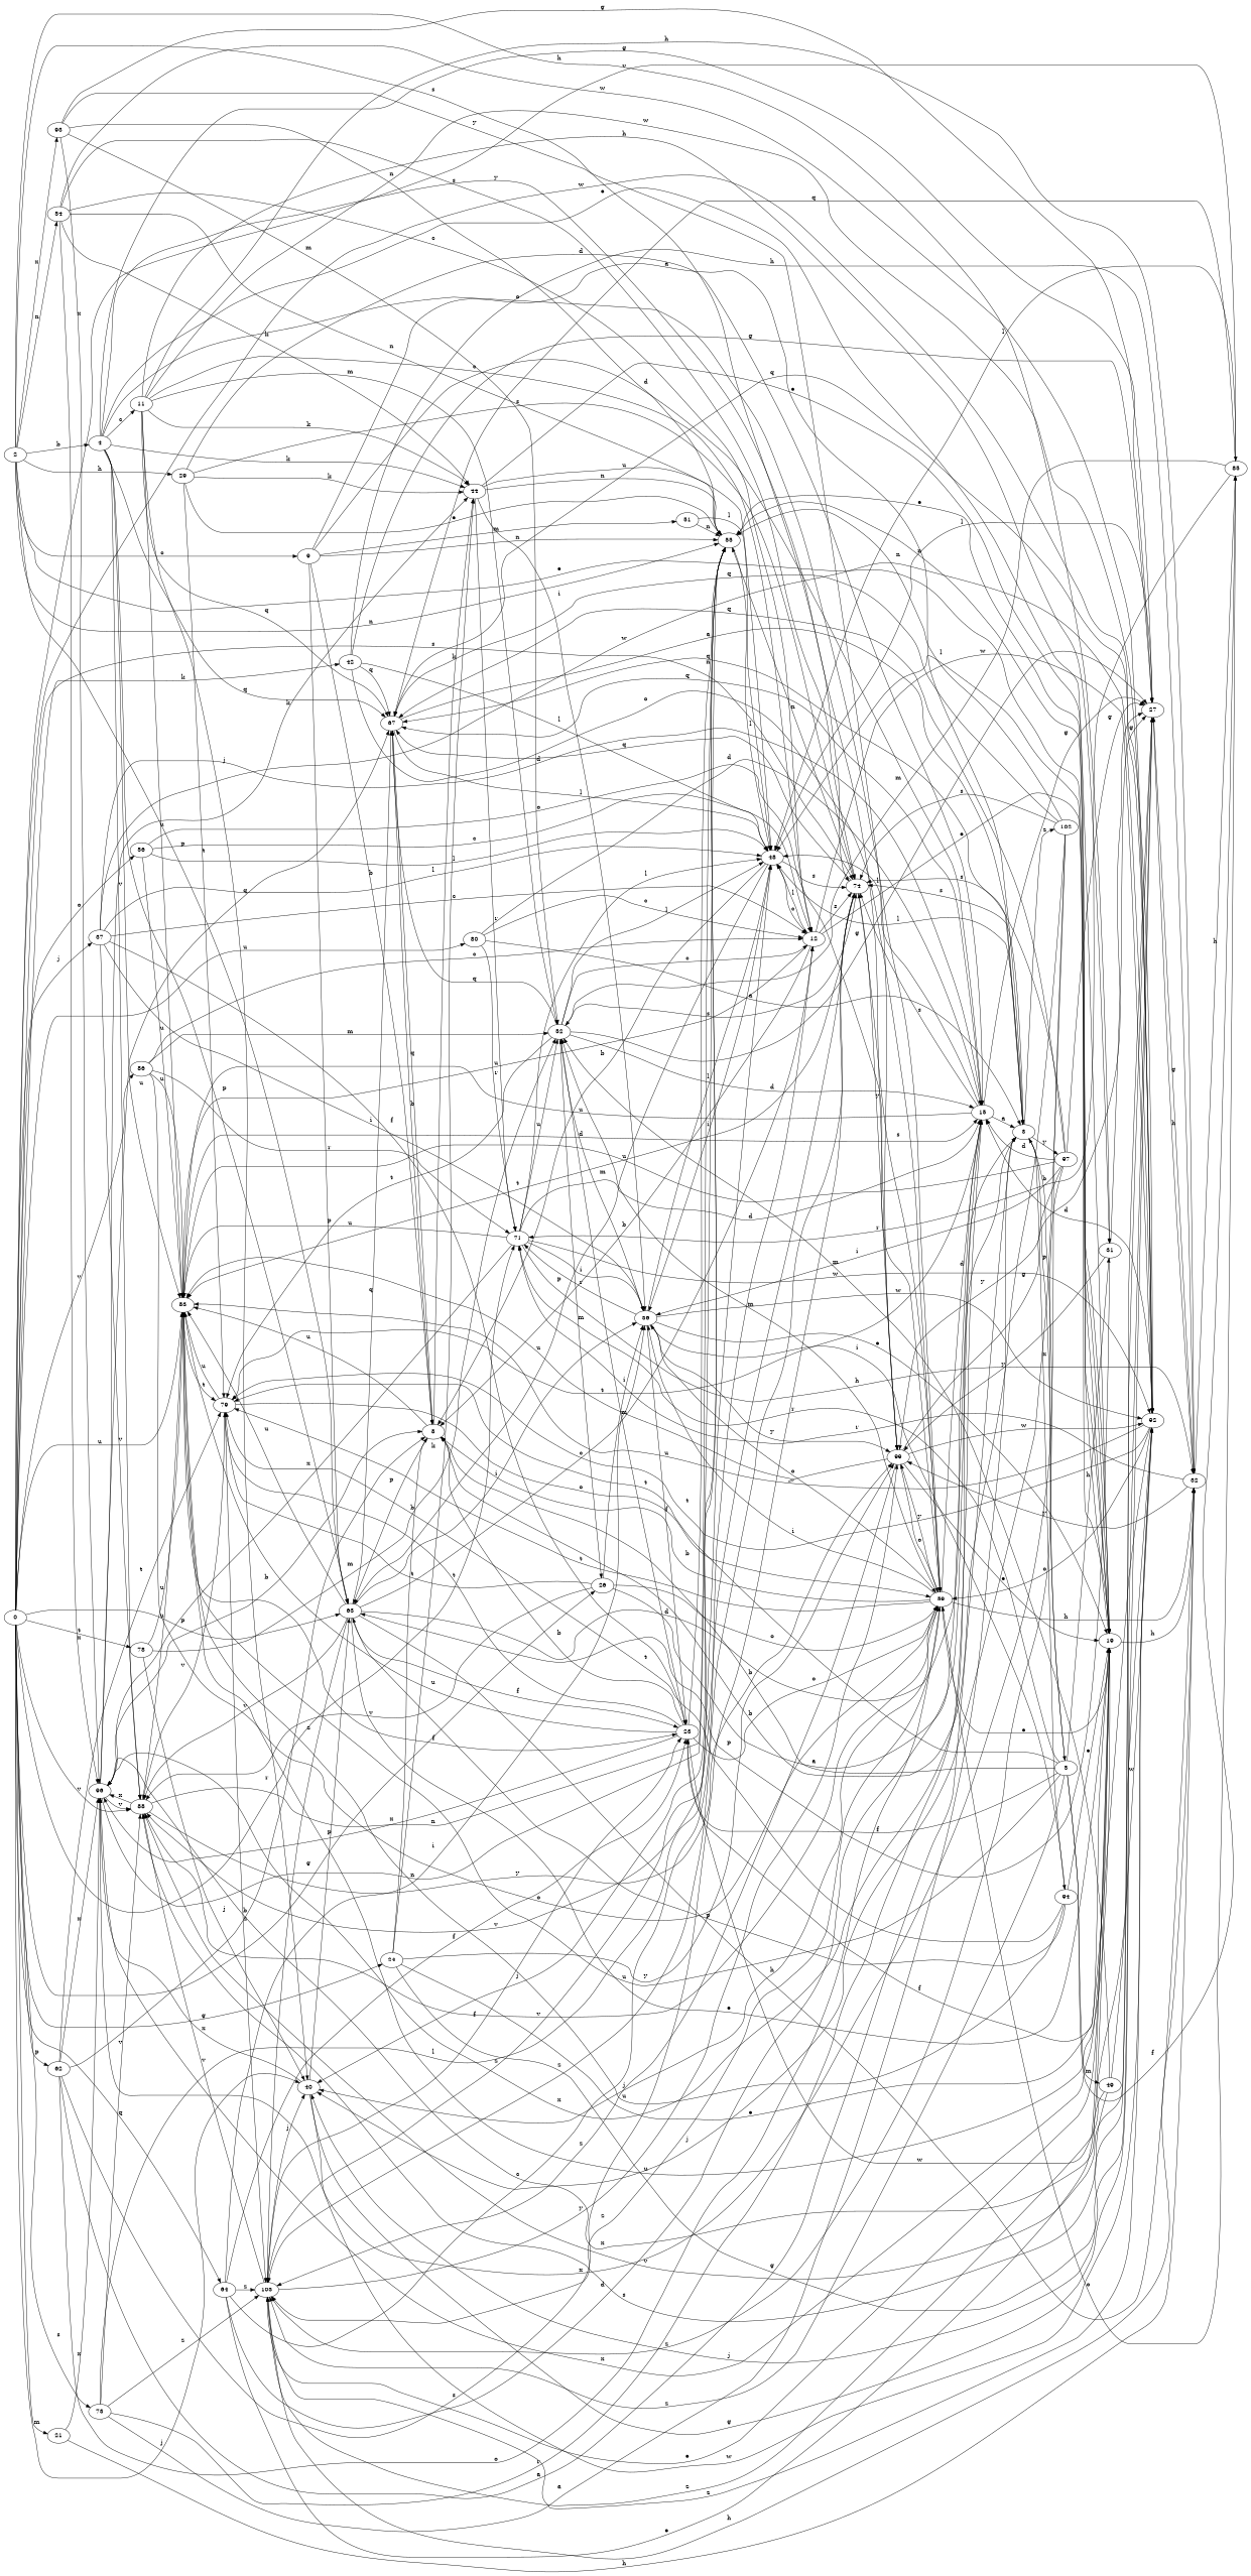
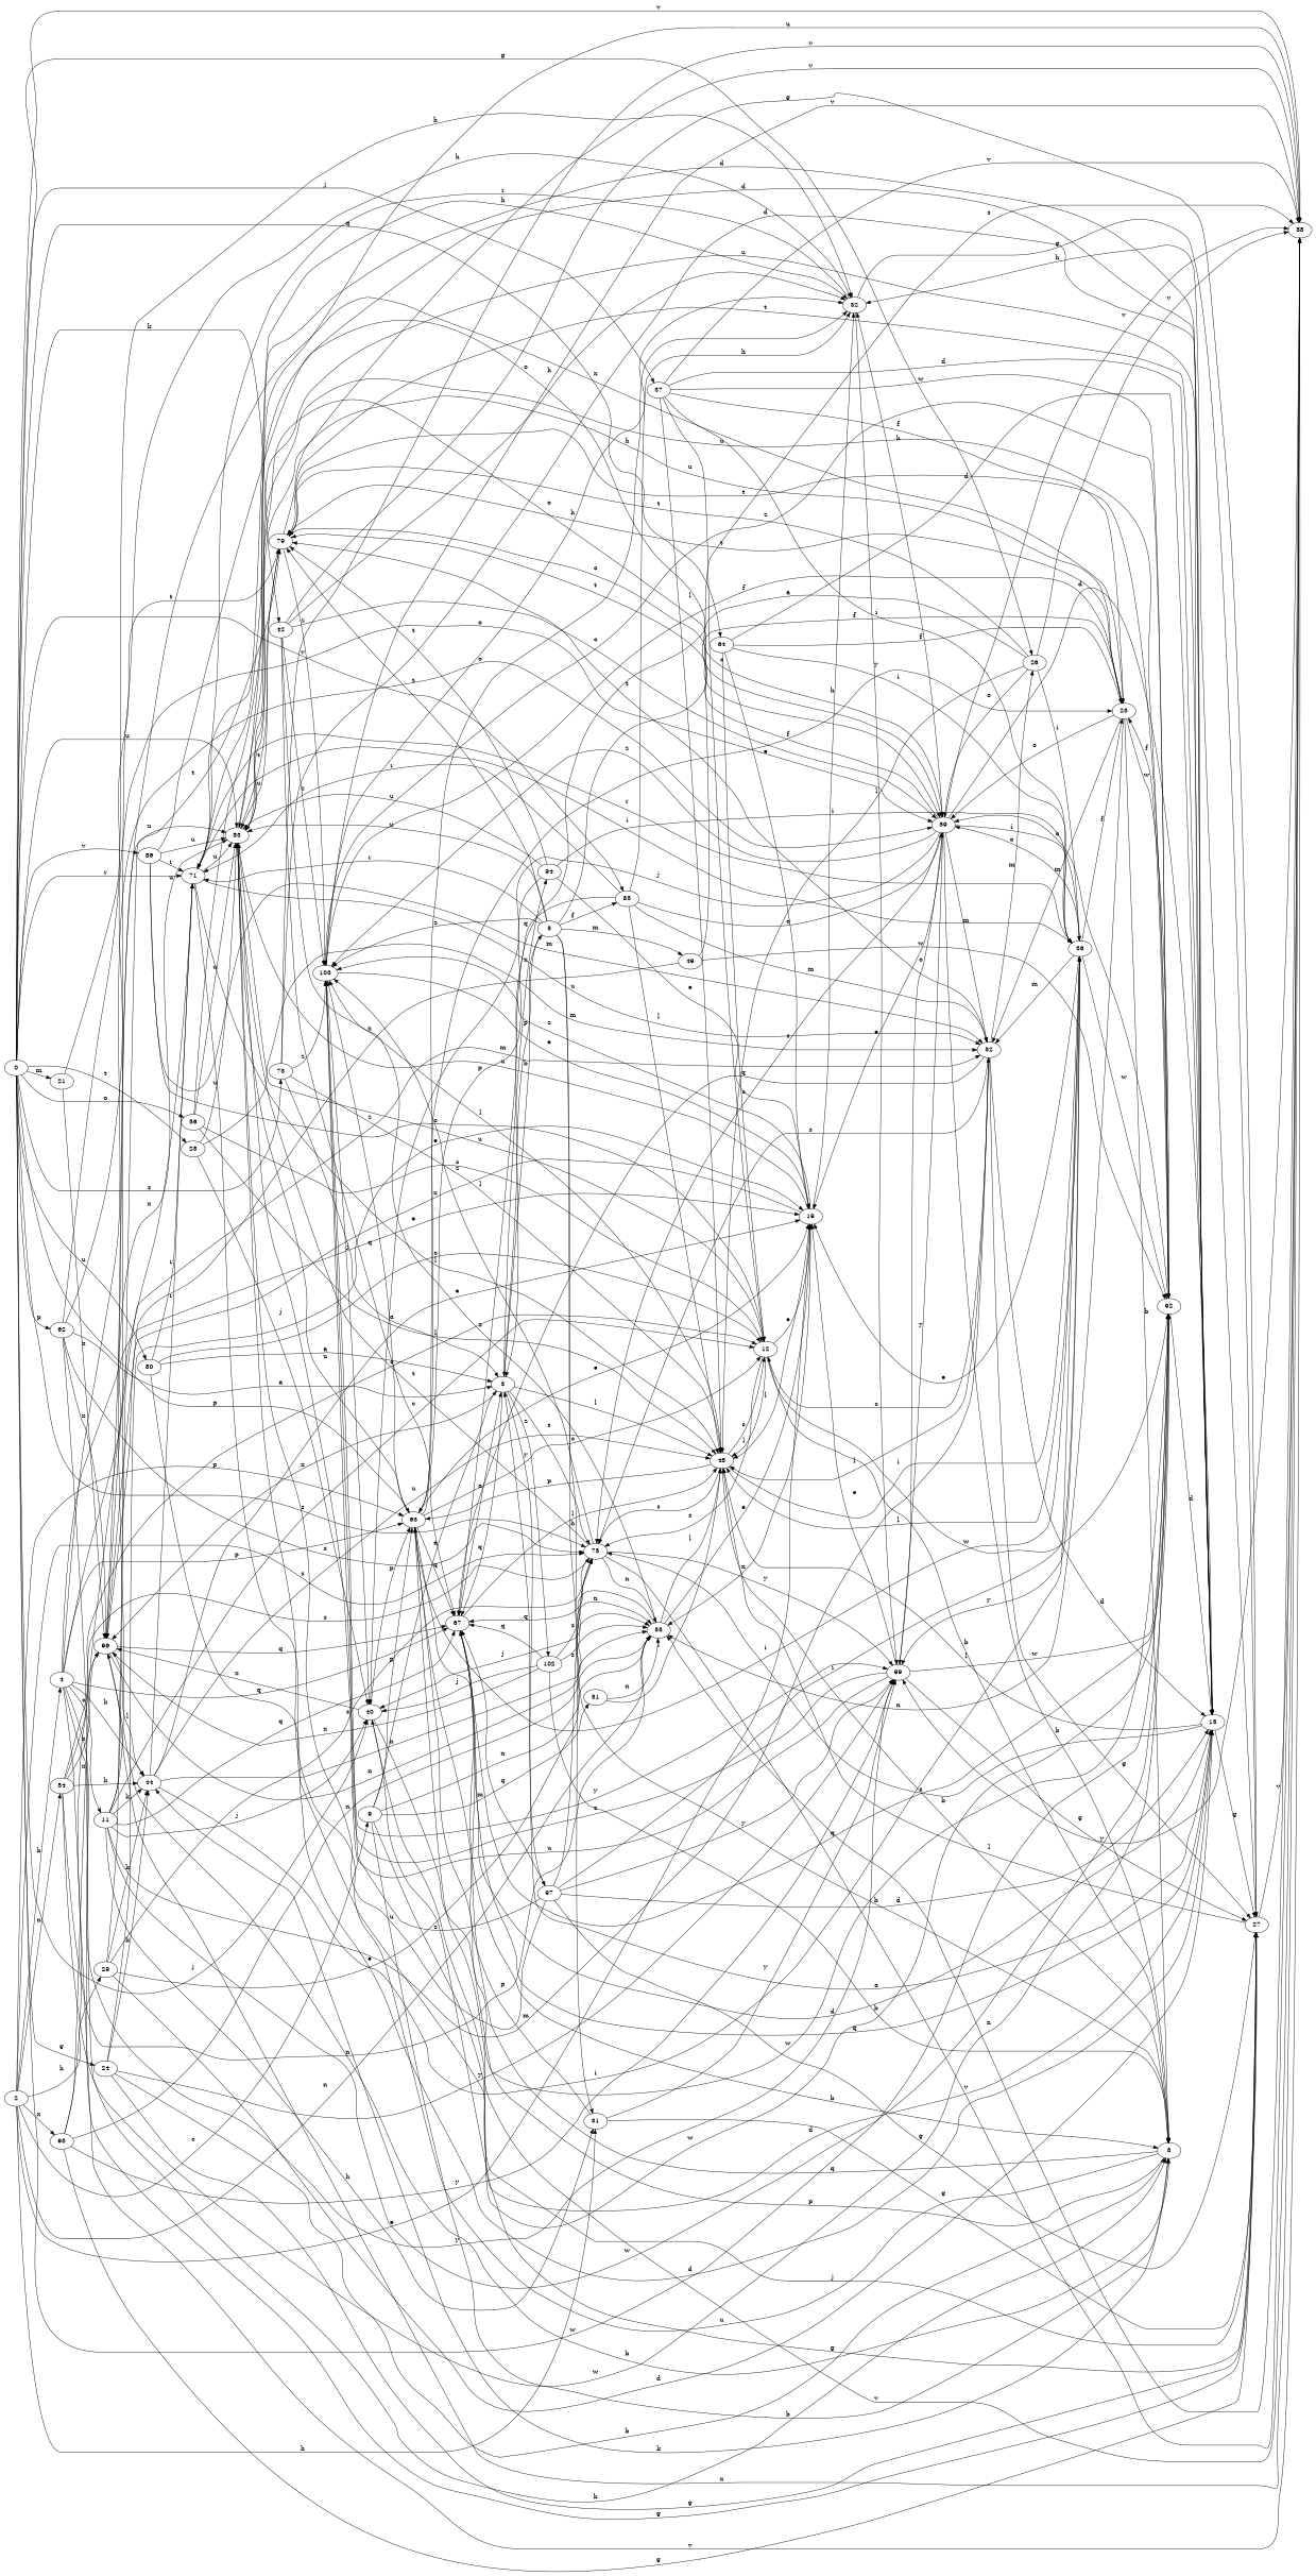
  strict digraph {
    rankdir=LR
    0
    21
    24
    26
    37
    40
    42
    56
    62
    63
    64
    71
    73
-   75 [label=74]
-   78
+   75
+   78 [label=28]
    80
    83
    85
    86
    88
    92
    96
    32
    19
    27
    44
    99
    8
    3
    48
    59
    79
    36
    23
    15
    12
    67
    103
    52
    55
    2
    4
    9
    29
    31
    54
    93
    11
    51
    5
    94
    97
    102
    49
    0 -> 21 [label=m]
    0 -> 24 [label=g]
    0 -> 26 [label=g]
    0 -> 37 [label=j]
    0 -> 40 [label=j]
    0 -> 42 [label=k]
    0 -> 56 [label=o]
    0 -> 62 [label=p]
    0 -> 63 [label=p]
    0 -> 64 [label=q]
    0 -> 71 [label=r]
    0 -> 73 [label=s]
    0 -> 75 [label=s]
    0 -> 78 [label=t]
    0 -> 80 [label=u]
    0 -> 83 [label=u]
    0 -> 85 [label=v]
    0 -> 86 [label=v]
    0 -> 88 [label=v]
    0 -> 92 [label=w]
    21 -> 96 [label=x]
    21 -> 32 [label=h]
    24 -> 19 [label=e]
    24 -> 27 [label=g]
    24 -> 44 [label=k]
    24 -> 99 [label=y]
    24 -> 8 [label=b]
    26 -> 88 [label=v]
    26 -> 3 [label=a]
+   26 -> 48 [label=l]
    26 -> 59 [label=o]
    26 -> 79 [label=t]
    26 -> 36 [label=i]
    37 -> 88 [label=v]
    37 -> 92 [label=w]
    37 -> 48 [label=l]
    37 -> 36 [label=i]
    37 -> 23 [label=f]
    37 -> 15 [label=d]
    37 -> 12 [label=c]
    40 -> 63 [label=p]
    40 -> 92 [label=w]
    40 -> 96 [label=x]
    40 -> 27 [label=g]
    42 -> 32 [label=h]
    42 -> 27 [label=g]
    42 -> 48 [label=l]
    42 -> 59 [label=o]
    42 -> 67 [label=q]
    56 -> 83 [label=u]
    56 -> 48 [label=l]
    56 -> 59 [label=o]
    56 -> 12 [label=c]
    62 -> 75 [label=s]
    62 -> 96 [label=x]
    62 -> 8 [label=b]
    62 -> 3 [label=a]
    62 -> 59 [label=o]
    62 -> 79 [label=t]
    63 -> 83 [label=u]
    63 -> 88 [label=v]
    63 -> 32 [label=h]
    63 -> 19 [label=e]
    63 -> 36 [label=i]
    63 -> 23 [label=f]
    63 -> 15 [label=d]
    63 -> 12 [label=c]
    63 -> 67 [label=q]
    63 -> 103 [label=z]
    64 -> 19 [label=e]
    64 -> 36 [label=i]
    64 -> 23 [label=f]
    64 -> 15 [label=d]
    64 -> 12 [label=c]
-   64 -> 103 [label=z]
+   42 -> 103 [label=z]
    71 -> 83 [label=u]
    71 -> 92 [label=w]
    71 -> 96 [label=x]
    71 -> 32 [label=h]
    71 -> 48 [label=l]
    71 -> 36 [label=i]
    71 -> 15 [label=d]
    71 -> 52 [label=u]
    73 -> 88 [label=v]
    73 -> 3 [label=a]
    73 -> 48 [label=l]
-   73 -> 15 [label=r]
+   73 -> 15 [label=d]
    73 -> 103 [label=z]
    75 -> 83 [label=t]
    75 -> 88 [label=v]
    75 -> 99 [label=y]
    75 -> 67 [label=q]
    75 -> 103 [label=z]
    75 -> 55 [label=n]
    78 -> 40 [label=j]
    78 -> 83 [label=u]
    78 -> 52 [label=m]
    80 -> 71 [label=r]
    80 -> 3 [label=a]
    80 -> 15 [label=d]
    80 -> 12 [label=c]
    83 -> 79 [label=t]
-   83 -> 23 [label=f]
    83 -> 15 [label=d]
    85 -> 71 [label=r]
-   32 -> 85 [label=h]
+   85 -> 32 [label=h]
    85 -> 48 [label=l]
    85 -> 59 [label=o]
    85 -> 67 [label=q]
    85 -> 52 [label=m]
    86 -> 71 [label=r]
    86 -> 83 [label=u]
    86 -> 59 [label=o]
    86 -> 12 [label=c]
    86 -> 52 [label=m]
    88 -> 83 [label=u]
    88 -> 96 [label=x]
    88 -> 99 [label=y]
    88 -> 55 [label=n]
    92 -> 83 [label=u]
    92 -> 59 [label=o]
    92 -> 79 [label=t]
    92 -> 23 [label=f]
    92 -> 15 [label=d]
    92 -> 67 [label=q]
    92 -> 103 [label=z]
-   96 -> 88 [label=v]
-   96 -> 44 [label=k]
+   96 -> 44 [label=l]
    96 -> 8 [label=b]
    96 -> 67 [label=q]
    96 -> 55 [label=n]
    32 -> 71 [label=r]
    32 -> 27 [label=g]
    32 -> 99 [label=y]
    19 -> 83 [label=u]
    19 -> 96 [label=x]
    19 -> 32 [label=h]
    19 -> 48 [label=l]
    19 -> 103 [label=z]
    19 -> 55 [label=n]
    27 -> 40 [label=j]
    27 -> 88 [label=v]
    27 -> 32 [label=h]
    27 -> 48 [label=l]
    44 -> 71 [label=r]
    44 -> 19 [label=e]
    44 -> 48 [label=u]
    44 -> 36 [label=i]
    44 -> 55 [label=n]
    99 -> 83 [label=u]
    99 -> 92 [label=w]
    99 -> 19 [label=e]
    99 -> 27 [label=g]
    99 -> 59 [label=o]
    99 -> 103 [label=z]
    8 -> 63 [label=p]
    8 -> 83 [label=u]
    8 -> 44 [label=k]
    8 -> 67 [label=q]
    3 -> 75 [label=s]
    3 -> 96 [label=x]
    3 -> 48 [label=l]
    3 -> 67 [label=q]
    3 -> 5 [label=b]
    3 -> 94 [label=x]
    3 -> 97 [label=y]
    3 -> 102 [label=z]
    48 -> 63 [label=p]
    48 -> 75 [label=s]
    48 -> 8 [label=b]
    48 -> 36 [label=i]
    48 -> 12 [label=c]
    59 -> 40 [label=j]
    59 -> 75 [label=s]
    59 -> 88 [label=v]
    59 -> 32 [label=h]
    59 -> 19 [label=e]
    59 -> 99 [label=y]
    59 -> 8 [label=b]
    59 -> 79 [label=t]
    59 -> 36 [label=i]
    59 -> 15 [label=d]
    59 -> 103 [label=z]
    59 -> 52 [label=m]
    79 -> 83 [label=u]
    79 -> 88 [label=v]
    79 -> 59 [label=o]
    79 -> 103 [label=z]
    36 -> 71 [label=r]
    36 -> 92 [label=w]
    36 -> 19 [label=e]
    36 -> 99 [label=y]
    36 -> 48 [label=l]
    36 -> 59 [label=o]
    36 -> 23 [label=f]
    36 -> 52 [label=m]
    23 -> 83 [label=u]
    23 -> 92 [label=w]
    23 -> 96 [label=x]
    23 -> 8 [label=b]
    23 -> 59 [label=o]
    23 -> 79 [label=t]
    23 -> 52 [label=m]
    23 -> 55 [label=n]
    15 -> 75 [label=s]
    15 -> 83 [label=u]
    15 -> 27 [label=g]
    15 -> 3 [label=a]
    15 -> 48 [label=l]
    15 -> 79 [label=t]
    15 -> 67 [label=q]
    12 -> 75 [label=s]
    12 -> 83 [label=u]
    12 -> 92 [label=w]
    12 -> 19 [label=e]
    12 -> 8 [label=b]
    12 -> 48 [label=l]
    67 -> 8 [label=b]
    67 -> 3 [label=a]
    67 -> 48 [label=l]
    103 -> 40 [label=j]
    103 -> 88 [label=v]
    103 -> 32 [label=h]
    103 -> 19 [label=e]
    103 -> 99 [label=y]
    103 -> 23 [label=f]
    52 -> 26 [label=m]
    52 -> 75 [label=s]
    52 -> 27 [label=g]
    52 -> 48 [label=l]
    52 -> 79 [label=t]
    52 -> 15 [label=d]
    52 -> 12 [label=c]
    52 -> 67 [label=q]
    55 -> 40 [label=j]
    55 -> 19 [label=e]
    55 -> 48 [label=l]
    55 -> 103 [label=z]
    2 -> 63 [label=p]
    2 -> 75 [label=s]
    2 -> 19 [label=e]
    2 -> 55 [label=n]
    2 -> 4 [label=b]
    2 -> 9 [label=c]
    2 -> 29 [label=h]
    2 -> 31 [label=h]
    2 -> 54 [label=n]
    2 -> 93 [label=x]
    4 -> 63 [label=p]
    4 -> 83 [label=u]
    4 -> 88 [label=v]
    4 -> 19 [label=e]
    4 -> 27 [label=g]
    4 -> 44 [label=k]
    4 -> 99 [label=y]
    4 -> 59 [label=o]
    4 -> 67 [label=q]
    4 -> 11 [label=c]
    9 -> 63 [label=p]
    9 -> 8 [label=b]
    9 -> 3 [label=a]
    9 -> 15 [label=d]
    9 -> 55 [label=n]
    9 -> 51 [label=m]
    29 -> 75 [label=s]
    29 -> 44 [label=k]
    29 -> 79 [label=t]
    29 -> 15 [label=d]
    29 -> 55 [label=e]
    31 -> 63 [label=p]
    31 -> 27 [label=g]
    31 -> 99 [label=y]
    54 -> 75 [label=s]
    54 -> 92 [label=w]
    54 -> 96 [label=x]
    54 -> 44 [label=k]
    54 -> 12 [label=c]
    54 -> 55 [label=n]
    93 -> 96 [label=x]
    93 -> 27 [label=g]
    93 -> 99 [label=y]
    93 -> 52 [label=m]
    93 -> 55 [label=n]
    11 -> 40 [label=j]
    11 -> 83 [label=u]
    11 -> 92 [label=w]
    11 -> 32 [label=h]
    11 -> 44 [label=k]
    11 -> 12 [label=c]
    11 -> 67 [label=q]
    11 -> 52 [label=m]
    11 -> 31 [label=h]
    51 -> 48 [label=l]
    51 -> 55 [label=n]
    5 -> 71 [label=r]
    5 -> 83 [label=u]
    5 -> 85 [label=f]
    5 -> 8 [label=b]
    5 -> 3 [label=p]
    5 -> 79 [label=t]
    5 -> 23 [label=f]
    5 -> 103 [label=z]
    5 -> 31 [label=h]
    5 -> 49 [label=m]
    94 -> 63 [label=p]
    94 -> 83 [label=u]
    94 -> 19 [label=e]
    94 -> 79 [label=t]
    94 -> 36 [label=i]
    97 -> 75 [label=s]
    97 -> 83 [label=u]
    97 -> 27 [label=g]
    97 -> 99 [label=y]
    97 -> 36 [label=i]
    97 -> 15 [label=d]
    97 -> 67 [label=q]
    97 -> 103 [label=z]
    102 -> 40 [label=j]
    102 -> 75 [label=s]
    102 -> 96 [label=x]
    102 -> 8 [label=b]
    102 -> 67 [label=q]
    102 -> 55 [label=n]
    49 -> 88 [label=s]
    49 -> 92 [label=w]
    49 -> 96 [label=x]
-   49 -> 52 [label=m]
  }
